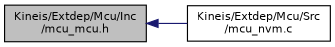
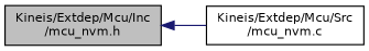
  digraph {
    rankdir=LR
    fontname="DejaVu Sans"
    node [color=black fontname="DejaVu Sans" fontsize=10 shape=record style=filled]
-   n1 [fillcolor=grey75 fontcolor=black height=0.2 label="Kineis/Extdep/Mcu/Inc\l/mcu_mcu.h" width=0.4]
+   n1 [fillcolor=grey75 fontcolor=black height=0.2 label="Kineis/Extdep/Mcu/Inc\l/mcu_nvm.h" width=0.4]
    n2 [fillcolor=white height=0.2 label="Kineis/Extdep/Mcu/Src\l/mcu_nvm.c" width=0.4]
    n1 -> n2 [color=midnightblue dir=back fontname="DejaVu Sans" fontsize=10 labelfontname=Helvetica labelfontsize=10 style=solid]
  }
